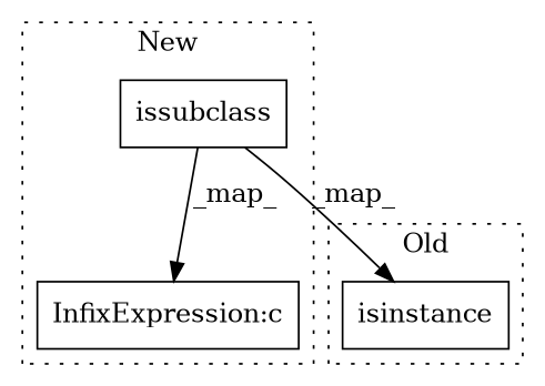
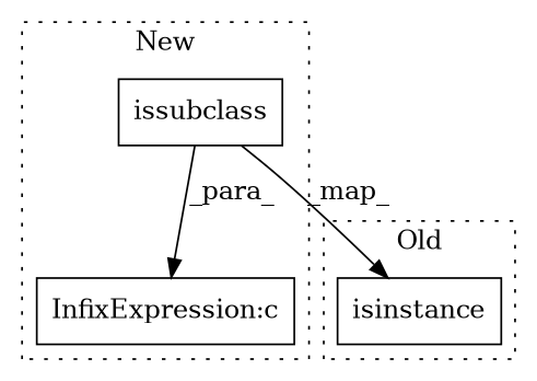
  digraph {
    node [a=32 l="11,1" shape=box]
    n1 [label=issubclass s="13324,13378"]
    n2 [a=27 l=4 label="InfixExpression:c" s=13379]
    n3 [label=isinstance s="12953,13007"]
    subgraph cluster_1 {
      label=New
      style=dotted
      n1
      n2
    }
    subgraph cluster_2 {
      label=Old
      style=dotted
      n3
    }
-   n1 -> n2 [label=_map_]
+   n1 -> n2 [label=_para_]
    n1 -> n3 [label=_map_]
  }
